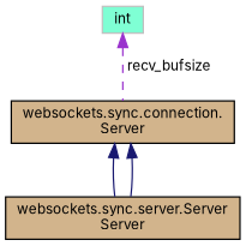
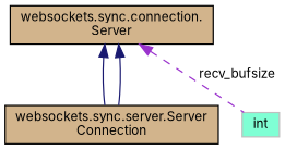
  digraph {
    fontname=Inter
    node [color=black fillcolor=tan fontname=Inter fontsize=10 shape=record style=filled]
    edge [color=midnightblue dir=back fontname=Inter fontsize=10 labelfontname=Helvetica labelfontsize=10 style=solid]
-   n1 [fontcolor=black height=0.2 label="websockets.sync.server.Server\lServer" width=0.4]
+   n1 [fontcolor=black height=0.2 label="websockets.sync.server.Server\lConnection" width=0.4]
    n2 [height=0.2 label="websockets.sync.connection.\lServer" width=0.4]
    n3 [color=grey75 fillcolor=aquamarine height=0.2 label=int width=0.4]
    n2 -> n1
    n2 -> n1
-   n3 -> n2 [color=darkorchid3 label=" recv_bufsize" style=dashed]
+   n2 -> n3 [color=darkorchid3 label=" recv_bufsize" style=dashed]
  }
